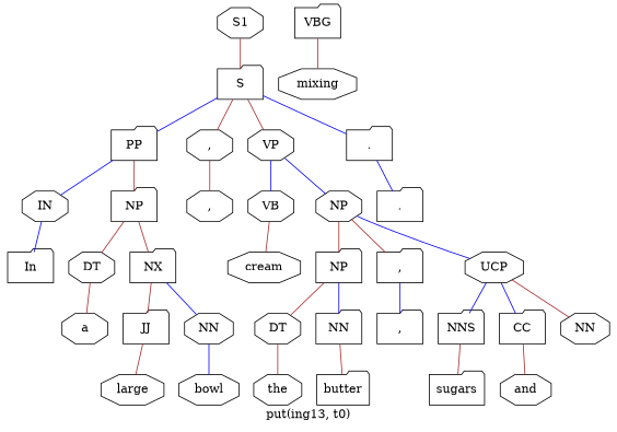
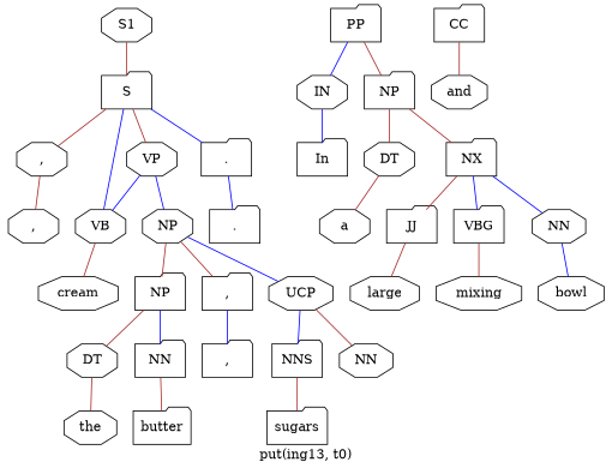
  graph {
    label="put(ing13, t0)"
    node [shape=octagon]
    edge [color=brown]
    n1 [label=S1]
    n2 [label=S shape=folder]
    n3 [label=PP shape=folder]
    n4 [label=","]
    n5 [label=VP]
    n6 [label="." shape=folder]
    n7 [label=IN]
    n8 [label=NP shape=folder]
    n9 [label=","]
    n10 [label=VB]
    n11 [label=NP]
    n12 [label="." shape=folder]
    n13 [label=In shape=folder]
    n14 [label=DT]
    n15 [label=NX shape=folder]
    n16 [label=a]
    n17 [label=JJ shape=folder]
    n18 [label=VBG shape=folder]
    n19 [label=NN]
    n20 [label=large]
    n21 [label=mixing]
    n22 [label=bowl]
    n23 [label=cream]
    n24 [label=NP shape=folder]
    n25 [label="," shape=folder]
    n26 [label=UCP]
    n27 [label=DT]
    n28 [label=NN shape=folder]
    n29 [label="," shape=folder]
    n30 [label=NNS shape=folder]
    n31 [label=CC shape=folder]
    n32 [label=NN]
    n33 [label=the]
    n34 [label=butter shape=folder]
    n35 [label=sugars shape=folder]
    n36 [label=and]
    n1 -- n2
-   n2 -- n3 [color=blue]
+   n2 -- n10 [color=blue]
    n2 -- n4
    n2 -- n5
    n2 -- n6 [color=blue]
    n3 -- n7 [color=blue]
    n3 -- n8
    n4 -- n9
    n5 -- n10 [color=blue]
    n5 -- n11 [color=blue]
    n6 -- n12 [color=blue]
    n7 -- n13 [color=blue]
    n8 -- n14
    n8 -- n15
    n10 -- n23
    n11 -- n24
    n11 -- n25
    n11 -- n26 [color=blue]
    n14 -- n16
    n15 -- n17
+   n15 -- n18 [color=blue]
    n15 -- n19 [color=blue]
    n17 -- n20
    n18 -- n21
    n19 -- n22 [color=blue]
    n24 -- n27
    n24 -- n28 [color=blue]
    n25 -- n29 [color=blue]
    n26 -- n30 [color=blue]
-   n26 -- n31 [color=blue]
    n26 -- n32
    n27 -- n33
    n28 -- n34
    n30 -- n35
    n31 -- n36
  }
